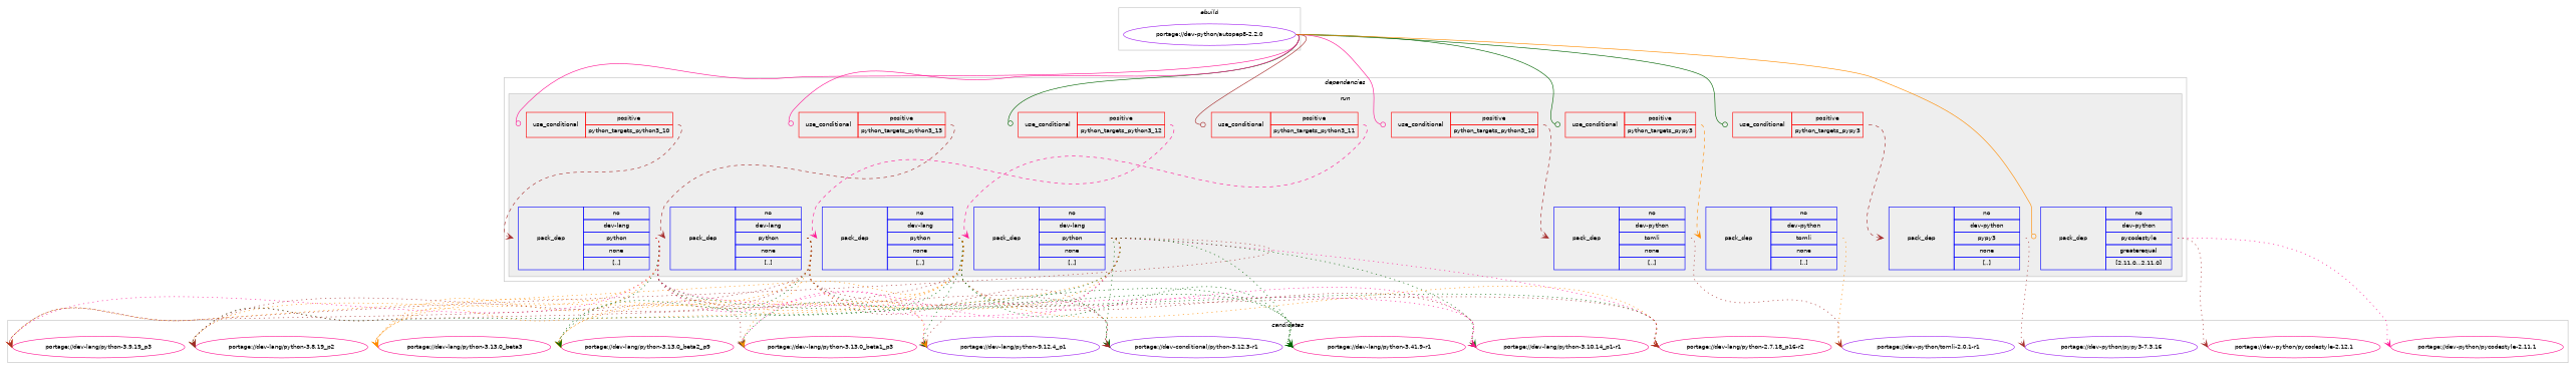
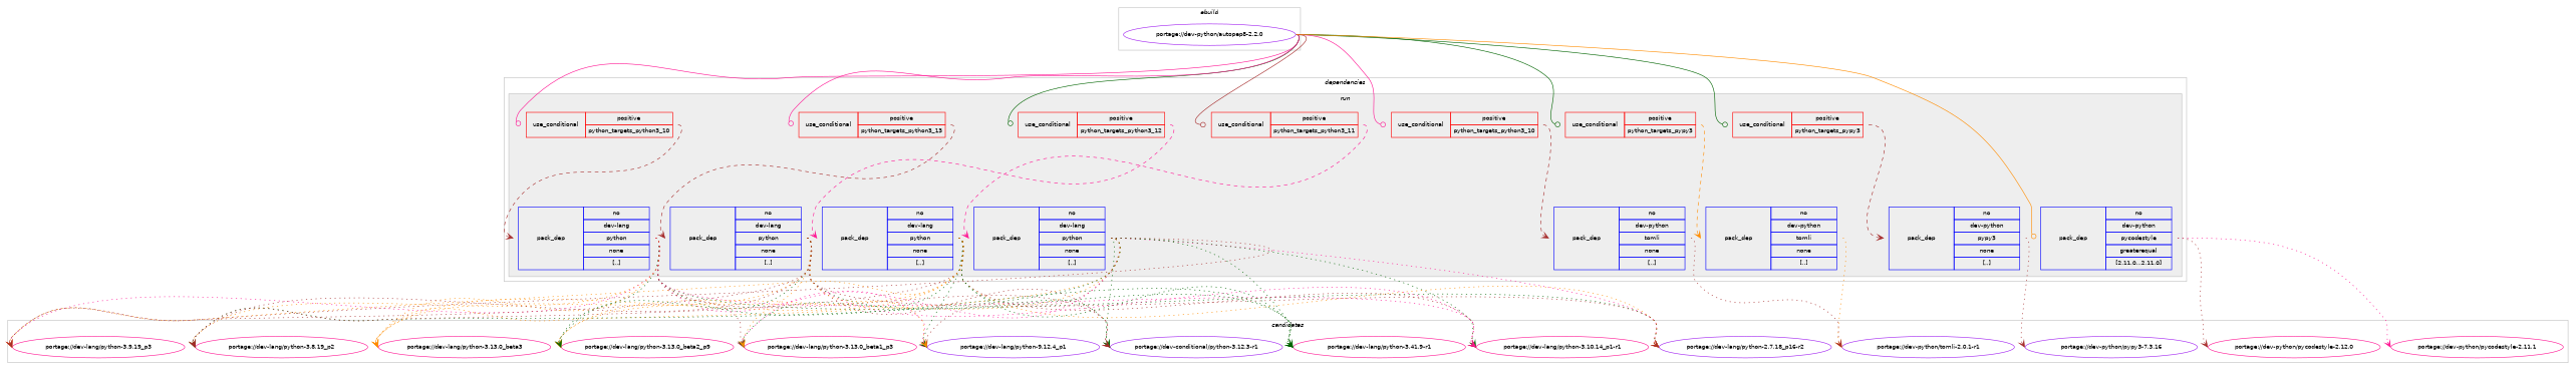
  digraph {
    compound=true
    concentrate=true
    fontname=Helvetica
    fontsize=10
    newrank=true
    rankdir=TB
    ranksep=1.5
    node [color=deeppink fontname=Helvetica fontsize=10]
    edge [arrowhead=vee color=brown headport=w style=dotted tailport=e weight=100]
    n1 [color=purple label="portage://dev-python/autopep8-2.2.0" width=4]
    n2 [color=blue label=<<TABLE BORDER="0" CELLBORDER="1" CELLSPACING="0" CELLPADDING="4" WIDTH="220"><TR><TD ROWSPAN="6" CELLPADDING="30">pack_dep</TD></TR><TR><TD WIDTH="110">no</TD></TR><TR><TD>dev-python</TD></TR><TR><TD>pypy3</TD></TR><TR><TD>none</TD></TR><TR><TD>[,,]</TD></TR></TABLE>> shape=none]
    n3 [color=red label=<<TABLE BORDER="0" CELLBORDER="1" CELLSPACING="0" CELLPADDING="4"><TR><TD ROWSPAN="3" CELLPADDING="10">use_conditional</TD></TR><TR><TD>positive</TD></TR><TR><TD>python_targets_pypy3</TD></TR></TABLE>> shape=none]
    n4 [color=blue label=<<TABLE BORDER="0" CELLBORDER="1" CELLSPACING="0" CELLPADDING="4" WIDTH="220"><TR><TD ROWSPAN="6" CELLPADDING="30">pack_dep</TD></TR><TR><TD WIDTH="110">no</TD></TR><TR><TD>dev-python</TD></TR><TR><TD>tomli</TD></TR><TR><TD>none</TD></TR><TR><TD>[,,]</TD></TR></TABLE>> shape=none]
    n5 [color=red label=<<TABLE BORDER="0" CELLBORDER="1" CELLSPACING="0" CELLPADDING="4"><TR><TD ROWSPAN="3" CELLPADDING="10">use_conditional</TD></TR><TR><TD>positive</TD></TR><TR><TD>python_targets_pypy3</TD></TR></TABLE>> shape=none]
    n6 [color=blue label=<<TABLE BORDER="0" CELLBORDER="1" CELLSPACING="0" CELLPADDING="4" WIDTH="220"><TR><TD ROWSPAN="6" CELLPADDING="30">pack_dep</TD></TR><TR><TD WIDTH="110">no</TD></TR><TR><TD>dev-lang</TD></TR><TR><TD>python</TD></TR><TR><TD>none</TD></TR><TR><TD>[,,]</TD></TR></TABLE>> shape=none]
    n7 [color=red label=<<TABLE BORDER="0" CELLBORDER="1" CELLSPACING="0" CELLPADDING="4"><TR><TD ROWSPAN="3" CELLPADDING="10">use_conditional</TD></TR><TR><TD>positive</TD></TR><TR><TD>python_targets_python3_10</TD></TR></TABLE>> shape=none]
    n8 [color=blue label=<<TABLE BORDER="0" CELLBORDER="1" CELLSPACING="0" CELLPADDING="4" WIDTH="220"><TR><TD ROWSPAN="6" CELLPADDING="30">pack_dep</TD></TR><TR><TD WIDTH="110">no</TD></TR><TR><TD>dev-python</TD></TR><TR><TD>tomli</TD></TR><TR><TD>none</TD></TR><TR><TD>[,,]</TD></TR></TABLE>> shape=none]
    n9 [color=red label=<<TABLE BORDER="0" CELLBORDER="1" CELLSPACING="0" CELLPADDING="4"><TR><TD ROWSPAN="3" CELLPADDING="10">use_conditional</TD></TR><TR><TD>positive</TD></TR><TR><TD>python_targets_python3_10</TD></TR></TABLE>> shape=none]
    n10 [color=blue label=<<TABLE BORDER="0" CELLBORDER="1" CELLSPACING="0" CELLPADDING="4" WIDTH="220"><TR><TD ROWSPAN="6" CELLPADDING="30">pack_dep</TD></TR><TR><TD WIDTH="110">no</TD></TR><TR><TD>dev-lang</TD></TR><TR><TD>python</TD></TR><TR><TD>none</TD></TR><TR><TD>[,,]</TD></TR></TABLE>> shape=none]
    n11 [color=red label=<<TABLE BORDER="0" CELLBORDER="1" CELLSPACING="0" CELLPADDING="4"><TR><TD ROWSPAN="3" CELLPADDING="10">use_conditional</TD></TR><TR><TD>positive</TD></TR><TR><TD>python_targets_python3_11</TD></TR></TABLE>> shape=none]
    n12 [color=blue label=<<TABLE BORDER="0" CELLBORDER="1" CELLSPACING="0" CELLPADDING="4" WIDTH="220"><TR><TD ROWSPAN="6" CELLPADDING="30">pack_dep</TD></TR><TR><TD WIDTH="110">no</TD></TR><TR><TD>dev-lang</TD></TR><TR><TD>python</TD></TR><TR><TD>none</TD></TR><TR><TD>[,,]</TD></TR></TABLE>> shape=none]
    n13 [color=red label=<<TABLE BORDER="0" CELLBORDER="1" CELLSPACING="0" CELLPADDING="4"><TR><TD ROWSPAN="3" CELLPADDING="10">use_conditional</TD></TR><TR><TD>positive</TD></TR><TR><TD>python_targets_python3_12</TD></TR></TABLE>> shape=none]
    n14 [color=blue label=<<TABLE BORDER="0" CELLBORDER="1" CELLSPACING="0" CELLPADDING="4" WIDTH="220"><TR><TD ROWSPAN="6" CELLPADDING="30">pack_dep</TD></TR><TR><TD WIDTH="110">no</TD></TR><TR><TD>dev-lang</TD></TR><TR><TD>python</TD></TR><TR><TD>none</TD></TR><TR><TD>[,,]</TD></TR></TABLE>> shape=none]
    n15 [color=red label=<<TABLE BORDER="0" CELLBORDER="1" CELLSPACING="0" CELLPADDING="4"><TR><TD ROWSPAN="3" CELLPADDING="10">use_conditional</TD></TR><TR><TD>positive</TD></TR><TR><TD>python_targets_python3_13</TD></TR></TABLE>> shape=none]
    n16 [color=blue label=<<TABLE BORDER="0" CELLBORDER="1" CELLSPACING="0" CELLPADDING="4" WIDTH="220"><TR><TD ROWSPAN="6" CELLPADDING="30">pack_dep</TD></TR><TR><TD WIDTH="110">no</TD></TR><TR><TD>dev-python</TD></TR><TR><TD>pycodestyle</TD></TR><TR><TD>greaterequal</TD></TR><TR><TD>[2.11.0,,,2.11.0]</TD></TR></TABLE>> shape=none]
    n17 [color=purple label="portage://dev-python/pypy3-7.3.16" width=4]
    n18 [color=purple label="portage://dev-python/tomli-2.0.1-r1" width=4]
-   n19 [label="portage://dev-lang/python-2.7.18_p16-r2" width=4]
+   n19 [color=purple label="portage://dev-lang/python-2.7.18_p16-r2" width=4]
    n20 [label="portage://dev-lang/python-3.10.14_p1-r1" width=4]
    n21 [label="portage://dev-lang/python-3.41.9-r1" width=4]
    n22 [color=purple label="portage://dev-conditional/python-3.12.3-r1" width=4]
    n23 [color=purple label="portage://dev-lang/python-9.12.4_p1" width=4]
    n24 [label="portage://dev-lang/python-3.13.0_beta1_p3" width=4]
    n25 [label="portage://dev-lang/python-3.13.0_beta2_p9" width=4]
    n26 [label="portage://dev-lang/python-3.13.0_beta3" width=4]
    n27 [label="portage://dev-lang/python-3.8.19_p2" width=4]
    n28 [label="portage://dev-lang/python-3.9.19_p3" width=4]
    n29 [label="portage://dev-python/pycodestyle-2.11.1" width=4]
-   n30 [label="portage://dev-python/pycodestyle-2.12.1" width=4]
+   n30 [label="portage://dev-python/pycodestyle-2.12.0" width=4]
    subgraph cluster_1 {
      color=gray
      label=<<i>ebuild</i>>
      n1
    }
    subgraph cluster_2 {
      color=gray
      label=<<i>dependencies</i>>
      subgraph cluster_3 {
        color=gray
        fillcolor="#eeeeee"
        label=<<i>compile</i>>
        style=filled
      }
      subgraph cluster_4 {
        color=gray
        fillcolor="#eeeeee"
        label=<<i>compile and run</i>>
        style=filled
      }
      subgraph cluster_5 {
        color=gray
        fillcolor="#eeeeee"
        label=<<i>run</i>>
        style=filled
        subgraph sub_6 {
          color=gray
          fillcolor="#eeeeee"
          label=<<i>run</i>>
          style=filled
          n3
          subgraph sub_7 {
            color=gray
            fillcolor="#eeeeee"
            label=<<i>run</i>>
            style=filled
            n2
          }
        }
        subgraph sub_8 {
          color=gray
          fillcolor="#eeeeee"
          label=<<i>run</i>>
          style=filled
          n5
          subgraph sub_9 {
            color=gray
            fillcolor="#eeeeee"
            label=<<i>run</i>>
            style=filled
            n4
          }
        }
        subgraph sub_10 {
          color=gray
          fillcolor="#eeeeee"
          label=<<i>run</i>>
          style=filled
          n7
          subgraph sub_11 {
            color=gray
            fillcolor="#eeeeee"
            label=<<i>run</i>>
            style=filled
            n6
          }
        }
        subgraph sub_12 {
          color=gray
          fillcolor="#eeeeee"
          label=<<i>run</i>>
          style=filled
          n9
          subgraph sub_13 {
            color=gray
            fillcolor="#eeeeee"
            label=<<i>run</i>>
            style=filled
            n8
          }
        }
        subgraph sub_14 {
          color=gray
          fillcolor="#eeeeee"
          label=<<i>run</i>>
          style=filled
          n11
          subgraph sub_15 {
            color=gray
            fillcolor="#eeeeee"
            label=<<i>run</i>>
            style=filled
            n10
          }
        }
        subgraph sub_16 {
          color=gray
          fillcolor="#eeeeee"
          label=<<i>run</i>>
          style=filled
          n13
          subgraph sub_17 {
            color=gray
            fillcolor="#eeeeee"
            label=<<i>run</i>>
            style=filled
            n12
          }
        }
        subgraph sub_18 {
          color=gray
          fillcolor="#eeeeee"
          label=<<i>run</i>>
          style=filled
          n15
          subgraph sub_19 {
            color=gray
            fillcolor="#eeeeee"
            label=<<i>run</i>>
            style=filled
            n14
          }
        }
        subgraph sub_20 {
          color=gray
          fillcolor="#eeeeee"
          label=<<i>run</i>>
          style=filled
          n16
        }
      }
    }
    subgraph cluster_21 {
      color=gray
      label=<<i>candidates</i>>
      rank=same
      subgraph sub_22 {
        color=black
        label=<<i>candidates</i>>
        nodesep=1
        rank=same
        n17
      }
      subgraph sub_23 {
        color=black
        label=<<i>candidates</i>>
        nodesep=1
        rank=same
        n18
      }
      subgraph sub_24 {
        color=black
        label=<<i>candidates</i>>
        nodesep=1
        rank=same
        n19
        n20
        n21
        n22
        n23
        n24
        n25
        n26
        n27
        n28
      }
      subgraph sub_25 {
        color=black
        label=<<i>candidates</i>>
        nodesep=1
        rank=same
        n18
      }
      subgraph sub_26 {
        color=black
        label=<<i>candidates</i>>
        nodesep=1
        rank=same
        n19
        n20
        n21
        n22
        n23
        n24
        n25
        n26
        n27
        n28
      }
      subgraph sub_27 {
        color=black
        label=<<i>candidates</i>>
        nodesep=1
        rank=same
        n29
        n30
      }
      subgraph sub_28 {
        color=black
        label=<<i>candidates</i>>
        nodesep=1
        rank=same
        n19
        n20
        n21
        n22
        n23
        n24
        n25
        n26
        n27
        n28
      }
      subgraph sub_29 {
        color=black
        label=<<i>candidates</i>>
        nodesep=1
        rank=same
        n19
        n20
        n21
        n22
        n23
        n24
        n25
        n26
        n27
        n28
      }
    }
    n1 -> n3 [arrowhead=odot color=darkgreen style=solid weight=20]
    n1 -> n5 [arrowhead=odot color=darkgreen style=solid weight=20]
    n1 -> n7 [arrowhead=odot color=deeppink style=solid weight=20]
    n1 -> n9 [arrowhead=odot color=deeppink style=solid weight=20]
    n1 -> n11 [arrowhead=odot style=solid weight=20]
    n1 -> n13 [arrowhead=odot color=darkgreen style=solid weight=20]
    n1 -> n15 [arrowhead=odot color=deeppink style=solid weight=20]
    n1 -> n16 [arrowhead=odot color=darkorange style=solid weight=20]
    n2 -> n17
    n3 -> n2 [style=dashed weight=20]
    n4 -> n18 [color=darkorange]
    n5 -> n4 [color=darkorange style=dashed weight=20]
    n6 -> n19 [color=darkgreen]
    n6 -> n20 [color=deeppink]
    n6 -> n21 [color=darkgreen]
    n6 -> n22
    n6 -> n23 [color=deeppink]
    n6 -> n24
    n6 -> n25 [color=darkgreen]
    n6 -> n26 [color=darkorange]
    n6 -> n27 [color=darkorange]
    n6 -> n28 [color=deeppink]
    n7 -> n6 [style=dashed weight=20]
    n8 -> n18
    n9 -> n8 [style=dashed weight=20]
    n10 -> n19 [color=deeppink]
    n10 -> n20 [color=darkgreen]
    n10 -> n21 [color=darkgreen]
    n10 -> n22 [color=darkgreen]
    n10 -> n23
    n10 -> n24 [color=deeppink]
    n10 -> n25 [color=darkorange]
    n10 -> n26 [color=darkorange]
    n10 -> n27 [color=darkgreen]
    n10 -> n28
    n11 -> n10 [color=deeppink style=dashed weight=20]
    n12 -> n19 [color=darkorange]
    n12 -> n20
    n12 -> n21 [color=darkgreen]
    n12 -> n22 [color=darkgreen]
    n12 -> n23 [color=darkgreen]
    n12 -> n24 [color=darkgreen]
    n12 -> n25 [color=darkorange]
    n12 -> n26 [color=darkorange]
    n12 -> n27
    n12 -> n28 [color=darkorange]
    n13 -> n12 [color=deeppink style=dashed weight=20]
    n14 -> n19
    n14 -> n20 [color=deeppink]
    n14 -> n21 [color=darkgreen]
    n14 -> n22
    n14 -> n23 [color=darkorange]
    n14 -> n24 [color=darkorange]
    n14 -> n25 [color=darkgreen]
    n14 -> n26 [color=darkorange]
    n14 -> n27
    n14 -> n28
    n15 -> n14 [style=dashed weight=20]
    n16 -> n29 [color=deeppink]
    n16 -> n30
  }
